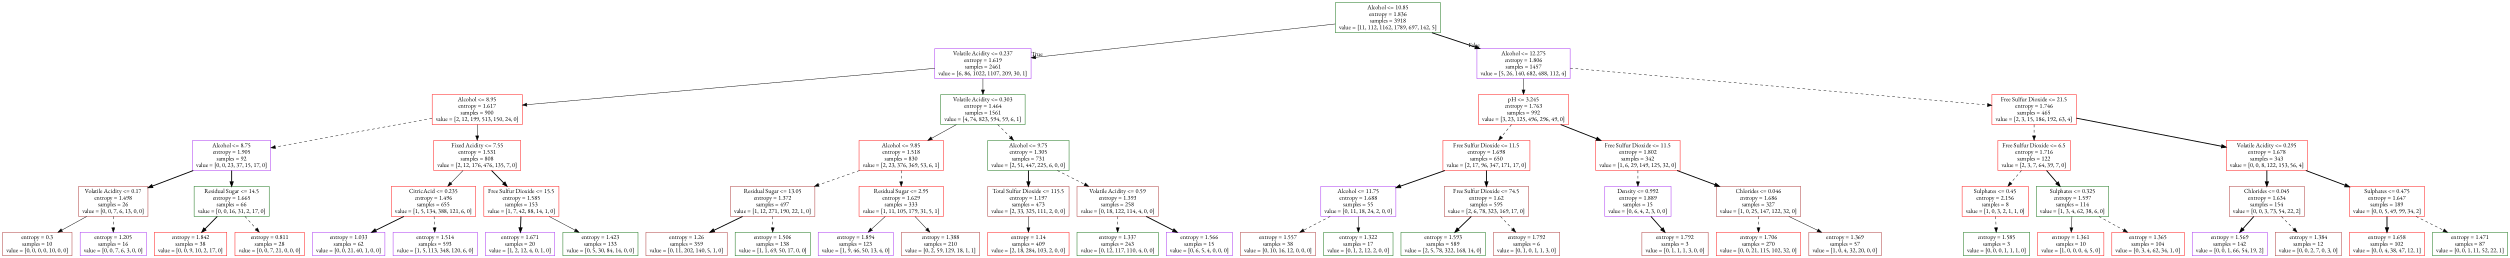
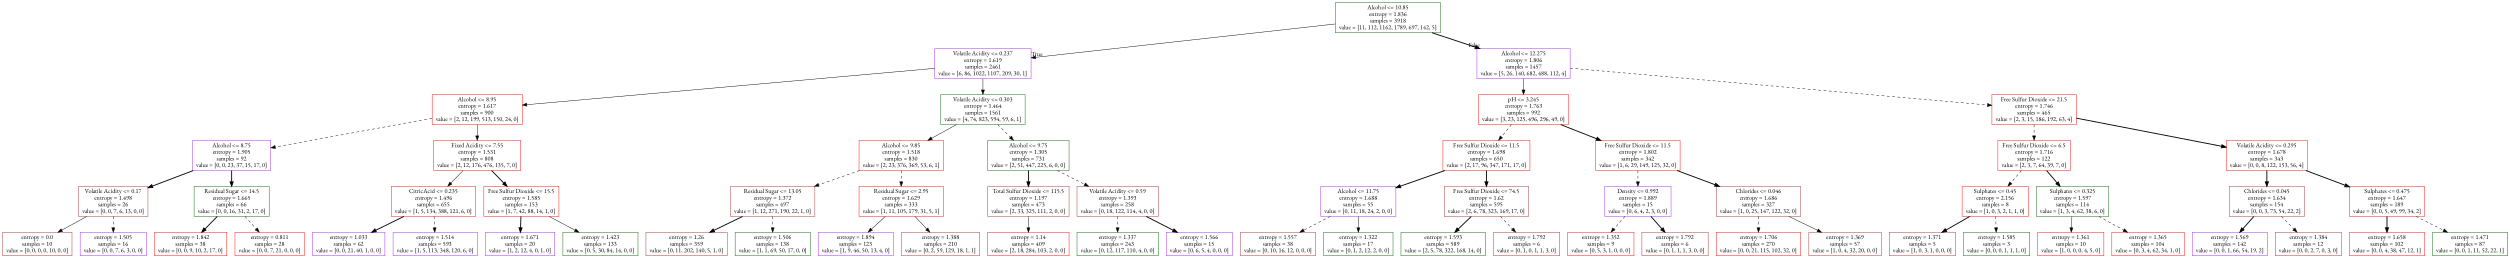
  digraph {
    fontname="EB Garamond"
    node [color=red fontname="EB Garamond" shape=box]
    edge [fontname="EB Garamond" style=bold]
    n1 [color=darkgreen label="Alcohol <= 10.85\nentropy = 1.836\nsamples = 3918\nvalue = [11, 112, 1162, 1789, 697, 142, 5]"]
    n2 [color=purple label="Volatile Acidity <= 0.237\nentropy = 1.619\nsamples = 2461\nvalue = [6, 86, 1022, 1107, 209, 30, 1]"]
    n3 [color=purple label="Alcohol <= 12.275\nentropy = 1.806\nsamples = 1457\nvalue = [5, 26, 140, 682, 488, 112, 4]"]
    n4 [label="Alcohol <= 8.95\nentropy = 1.617\nsamples = 900\nvalue = [2, 12, 199, 513, 150, 24, 0]"]
    n5 [color=darkgreen label="Volatile Acidity <= 0.303\nentropy = 1.464\nsamples = 1561\nvalue = [4, 74, 823, 594, 59, 6, 1]"]
    n6 [label="pH <= 3.245\nentropy = 1.763\nsamples = 992\nvalue = [3, 23, 125, 496, 296, 49, 0]"]
    n7 [label="Free Sulfur Dioxide <= 21.5\nentropy = 1.746\nsamples = 465\nvalue = [2, 3, 15, 186, 192, 63, 4]"]
    n8 [color=purple label="Alcohol <= 8.75\nentropy = 1.905\nsamples = 92\nvalue = [0, 0, 23, 37, 15, 17, 0]"]
    n9 [label="Fixed Acidity <= 7.55\nentropy = 1.531\nsamples = 808\nvalue = [2, 12, 176, 476, 135, 7, 0]"]
    n10 [label="Alcohol <= 9.85\nentropy = 1.518\nsamples = 830\nvalue = [2, 23, 376, 369, 53, 6, 1]"]
    n11 [color=darkgreen label="Alcohol <= 9.75\nentropy = 1.305\nsamples = 731\nvalue = [2, 51, 447, 225, 6, 0, 0]"]
    n12 [color=brown label="Volatile Acidity <= 0.17\nentropy = 1.498\nsamples = 26\nvalue = [0, 0, 7, 6, 13, 0, 0]"]
    n13 [color=darkgreen label="Residual Sugar <= 14.5\nentropy = 1.665\nsamples = 66\nvalue = [0, 0, 16, 31, 2, 17, 0]"]
    n14 [label="CitricAcid <= 0.235\nentropy = 1.496\nsamples = 655\nvalue = [1, 5, 134, 388, 121, 6, 0]"]
    n15 [label="Free Sulfur Dioxide <= 15.5\nentropy = 1.585\nsamples = 153\nvalue = [1, 7, 42, 88, 14, 1, 0]"]
-   n16 [color=brown label="entropy = 0.3\nsamples = 10\nvalue = [0, 0, 0, 0, 10, 0, 0]"]
-   n17 [color=purple label="entropy = 1.205\nsamples = 16\nvalue = [0, 0, 7, 6, 3, 0, 0]"]
+   n16 [color=brown label="entropy = 0.0\nsamples = 10\nvalue = [0, 0, 0, 0, 10, 0, 0]"]
+   n17 [color=purple label="entropy = 1.505\nsamples = 16\nvalue = [0, 0, 7, 6, 3, 0, 0]"]
    n18 [label="entropy = 1.842\nsamples = 38\nvalue = [0, 0, 9, 10, 2, 17, 0]"]
    n19 [label="entropy = 0.811\nsamples = 28\nvalue = [0, 0, 7, 21, 0, 0, 0]"]
    n20 [color=purple label="entropy = 1.033\nsamples = 62\nvalue = [0, 0, 21, 40, 1, 0, 0]"]
    n21 [color=purple label="entropy = 1.514\nsamples = 593\nvalue = [1, 5, 113, 348, 120, 6, 0]"]
    n22 [color=purple label="entropy = 1.671\nsamples = 20\nvalue = [1, 2, 12, 4, 0, 1, 0]"]
    n23 [color=darkgreen label="entropy = 1.423\nsamples = 133\nvalue = [0, 5, 30, 84, 14, 0, 0]"]
    n24 [color=brown label="Residual Sugar <= 13.05\nentropy = 1.372\nsamples = 497\nvalue = [1, 12, 271, 190, 22, 1, 0]"]
    n25 [label="Residual Sugar <= 2.95\nentropy = 1.629\nsamples = 333\nvalue = [1, 11, 105, 179, 31, 5, 1]"]
    n26 [color=brown label="Total Sulfur Dioxide <= 115.5\nentropy = 1.197\nsamples = 473\nvalue = [2, 33, 325, 111, 2, 0, 0]"]
    n27 [color=brown label="Volatile Acidity <= 0.59\nentropy = 1.393\nsamples = 258\nvalue = [0, 18, 122, 114, 4, 0, 0]"]
    n28 [color=brown label="entropy = 1.26\nsamples = 359\nvalue = [0, 11, 202, 140, 5, 1, 0]"]
    n29 [color=darkgreen label="entropy = 1.506\nsamples = 138\nvalue = [1, 1, 69, 50, 17, 0, 0]"]
    n30 [color=purple label="entropy = 1.894\nsamples = 123\nvalue = [1, 9, 46, 50, 13, 4, 0]"]
    n31 [color=brown label="entropy = 1.388\nsamples = 210\nvalue = [0, 2, 59, 129, 18, 1, 1]"]
    n32 [label="entropy = 1.14\nsamples = 409\nvalue = [2, 18, 284, 103, 2, 0, 0]"]
    n33 [color=darkgreen label="entropy = 1.337\nsamples = 243\nvalue = [0, 12, 117, 110, 4, 0, 0]"]
    n34 [color=purple label="entropy = 1.566\nsamples = 15\nvalue = [0, 6, 5, 4, 0, 0, 0]"]
    n35 [label="Free Sulfur Dioxide <= 11.5\nentropy = 1.698\nsamples = 650\nvalue = [2, 17, 96, 347, 171, 17, 0]"]
    n36 [label="Free Sulfur Dioxide <= 11.5\nentropy = 1.802\nsamples = 342\nvalue = [1, 6, 29, 149, 125, 32, 0]"]
    n37 [label="Free Sulfur Dioxide <= 6.5\nentropy = 1.716\nsamples = 122\nvalue = [2, 3, 7, 64, 39, 7, 0]"]
    n38 [label="Volatile Acidity <= 0.295\nentropy = 1.678\nsamples = 343\nvalue = [0, 0, 8, 122, 153, 56, 4]"]
    n39 [color=purple label="Alcohol <= 11.75\nentropy = 1.688\nsamples = 55\nvalue = [0, 11, 18, 24, 2, 0, 0]"]
    n40 [color=brown label="Free Sulfur Dioxide <= 74.5\nentropy = 1.62\nsamples = 595\nvalue = [2, 6, 78, 323, 169, 17, 0]"]
    n41 [color=purple label="Density <= 0.992\nentropy = 1.889\nsamples = 15\nvalue = [0, 6, 4, 2, 3, 0, 0]"]
    n42 [color=brown label="Chlorides <= 0.046\nentropy = 1.686\nsamples = 327\nvalue = [1, 0, 25, 147, 122, 32, 0]"]
    n43 [color=brown label="entropy = 1.557\nsamples = 38\nvalue = [0, 10, 16, 12, 0, 0, 0]"]
    n44 [color=darkgreen label="entropy = 1.322\nsamples = 17\nvalue = [0, 1, 2, 12, 2, 0, 0]"]
    n45 [color=darkgreen label="entropy = 1.593\nsamples = 589\nvalue = [2, 5, 78, 322, 168, 14, 0]"]
    n46 [color=brown label="entropy = 1.792\nsamples = 6\nvalue = [0, 1, 0, 1, 1, 3, 0]"]
-   n48 [color=brown label="entropy = 1.792\nsamples = 3\nvalue = [0, 1, 1, 1, 3, 0, 0]"]
+   n47 [label="entropy = 1.352\nsamples = 9\nvalue = [0, 5, 3, 1, 0, 0, 0]"]
+   n48 [color=brown label="entropy = 1.792\nsamples = 6\nvalue = [0, 1, 1, 1, 3, 0, 0]"]
    n49 [label="entropy = 1.706\nsamples = 270\nvalue = [0, 0, 21, 115, 102, 32, 0]"]
    n50 [color=brown label="entropy = 1.369\nsamples = 57\nvalue = [1, 0, 4, 32, 20, 0, 0]"]
    n51 [label="Sulphates <= 0.45\nentropy = 2.156\nsamples = 8\nvalue = [1, 0, 3, 2, 1, 1, 0]"]
    n52 [color=darkgreen label="Sulphates <= 0.325\nentropy = 1.597\nsamples = 114\nvalue = [1, 3, 4, 62, 38, 6, 0]"]
    n53 [color=brown label="Chlorides <= 0.045\nentropy = 1.634\nsamples = 154\nvalue = [0, 0, 3, 73, 54, 22, 2]"]
    n54 [label="Sulphates <= 0.475\nentropy = 1.647\nsamples = 189\nvalue = [0, 0, 5, 49, 99, 34, 2]"]
+   n55 [color=brown label="entropy = 1.371\nsamples = 5\nvalue = [1, 0, 3, 1, 0, 0, 0]"]
    n56 [color=darkgreen label="entropy = 1.585\nsamples = 3\nvalue = [0, 0, 0, 1, 1, 1, 0]"]
    n57 [label="entropy = 1.361\nsamples = 10\nvalue = [1, 0, 0, 0, 4, 5, 0]"]
    n58 [label="entropy = 1.365\nsamples = 104\nvalue = [0, 3, 4, 62, 34, 1, 0]"]
    n59 [color=purple label="entropy = 1.569\nsamples = 142\nvalue = [0, 0, 1, 66, 54, 19, 2]"]
    n60 [color=brown label="entropy = 1.384\nsamples = 12\nvalue = [0, 0, 2, 7, 0, 3, 0]"]
    n61 [label="entropy = 1.658\nsamples = 102\nvalue = [0, 0, 4, 38, 47, 12, 1]"]
    n62 [color=darkgreen label="entropy = 1.471\nsamples = 87\nvalue = [0, 0, 1, 11, 52, 22, 1]"]
    n1 -> n2 [headlabel=True labelangle=45 labeldistance=2.5 style=solid]
    n1 -> n3 [headlabel=False labelangle=-45 labeldistance=2.5]
    n2 -> n4 [style=solid]
    n2 -> n5 [style=solid]
    n3 -> n6 [style=solid]
    n3 -> n7 [style=dashed]
    n4 -> n8 [style=dashed]
    n4 -> n9 [style=solid]
    n5 -> n10 [style=solid]
    n5 -> n11 [style=dashed]
    n6 -> n35 [style=dashed]
    n6 -> n36
    n7 -> n37 [style=dashed]
    n7 -> n38
    n8 -> n12
    n8 -> n13
    n9 -> n14 [style=solid]
    n9 -> n15
    n10 -> n24 [style=dashed]
    n10 -> n25 [style=dashed]
    n11 -> n26
    n11 -> n27 [style=dashed]
    n12 -> n16 [style=solid]
    n12 -> n17 [style=dashed]
    n13 -> n18
    n13 -> n19 [style=dashed]
    n14 -> n20
    n14 -> n21 [style=dashed]
    n15 -> n22
    n15 -> n23 [style=solid]
    n24 -> n28
    n24 -> n29 [style=dashed]
    n25 -> n30 [style=solid]
    n25 -> n31 [style=solid]
    n26 -> n32 [style=solid]
    n27 -> n33 [style=dashed]
    n27 -> n34
    n35 -> n39
    n35 -> n40
    n36 -> n41 [style=dashed]
    n36 -> n42
    n37 -> n51 [style=dashed]
    n37 -> n52
    n38 -> n53
    n38 -> n54
    n39 -> n43 [style=dashed]
    n39 -> n44 [style=solid]
    n40 -> n45
    n40 -> n46 [style=dashed]
+   n41 -> n47 [style=dashed]
    n41 -> n48
    n42 -> n49 [style=dashed]
    n42 -> n50 [style=solid]
+   n51 -> n55
    n51 -> n56 [style=dashed]
    n52 -> n57 [style=solid]
    n52 -> n58 [style=dashed]
    n53 -> n59
    n53 -> n60 [style=dashed]
    n54 -> n61
    n54 -> n62 [style=dashed]
  }
